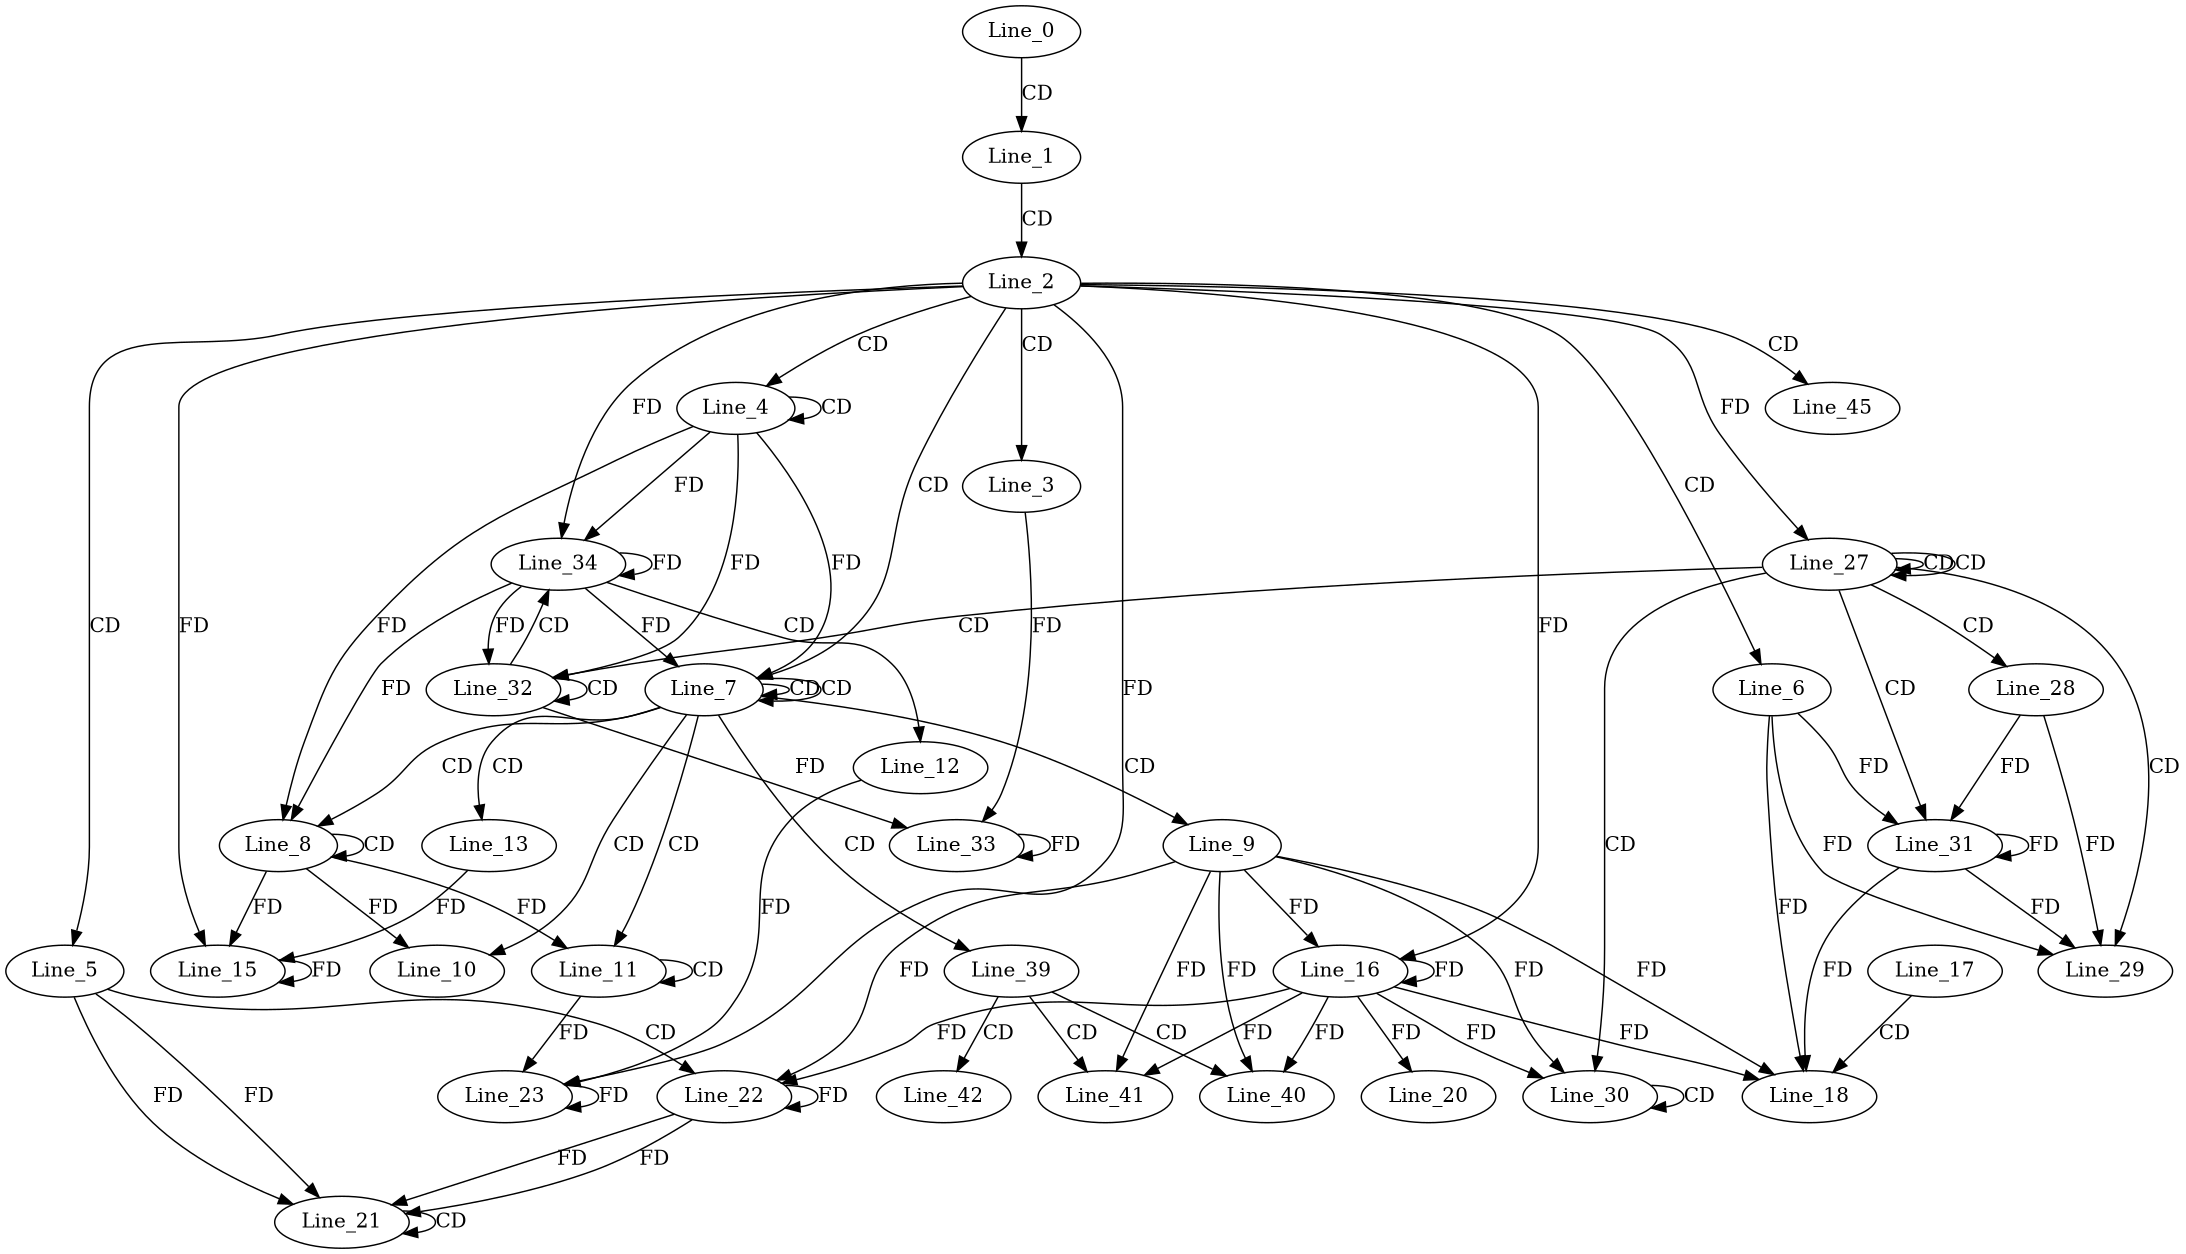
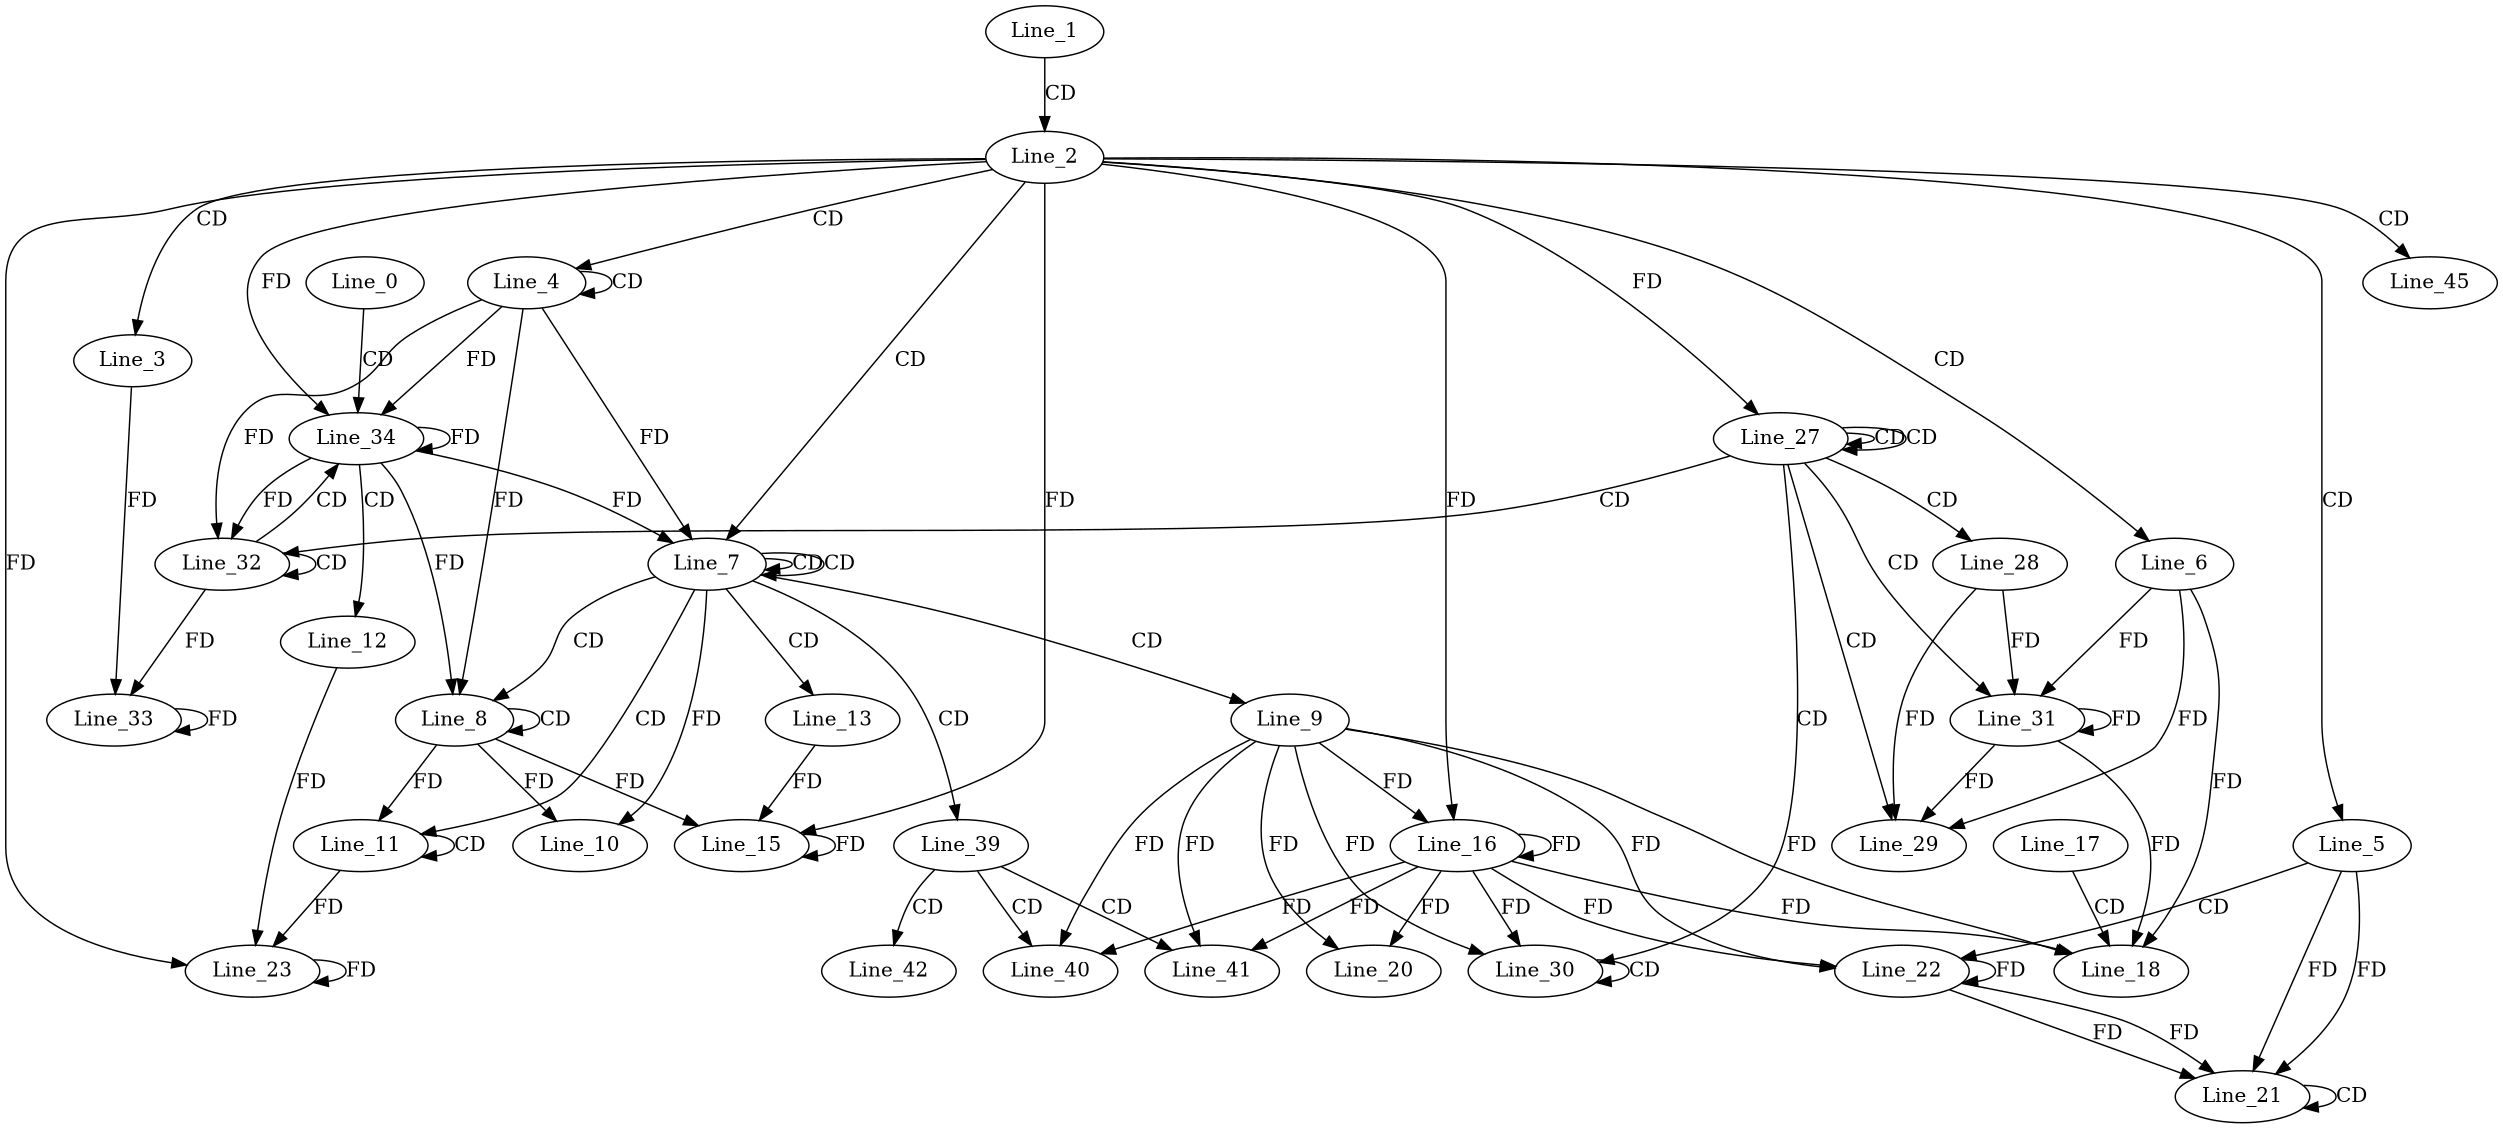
  digraph {
    Line_0
    Line_1
    Line_2
    Line_3
    Line_4
    Line_5
    Line_6
    Line_7
    Line_15
    Line_16
    Line_23
    Line_27
    Line_34
    Line_45
    Line_33
    Line_8
    Line_32
    Line_21
    Line_22
    Line_18
    Line_29
    Line_31
    Line_9
    Line_10
    Line_11
    Line_13
    Line_39
    Line_20
    Line_30
    Line_40
    Line_41
    Line_28
    Line_12
    Line_42
    Line_17
-   Line_0 -> Line_1 [label=CD]
+   Line_0 -> Line_34 [label=CD]
    Line_1 -> Line_2 [label=CD]
    Line_2 -> Line_3 [label=CD]
    Line_2 -> Line_4 [label=CD]
    Line_2 -> Line_5 [label=CD]
    Line_2 -> Line_6 [label=CD]
    Line_2 -> Line_7 [label=CD]
    Line_2 -> Line_15 [label=FD]
    Line_2 -> Line_16 [label=FD]
    Line_2 -> Line_23 [label=FD]
    Line_2 -> Line_27 [label=FD]
    Line_2 -> Line_34 [label=FD]
    Line_2 -> Line_45 [label=CD]
    Line_3 -> Line_33 [label=FD]
    Line_4 -> Line_4 [label=CD]
    Line_4 -> Line_7 [label=FD]
    Line_4 -> Line_34 [label=FD]
    Line_4 -> Line_8 [label=FD]
    Line_4 -> Line_32 [label=FD]
    Line_5 -> Line_21 [label=FD]
    Line_5 -> Line_21 [label=FD]
    Line_5 -> Line_22 [label=CD]
    Line_6 -> Line_18 [label=FD]
    Line_6 -> Line_29 [label=FD]
    Line_6 -> Line_31 [label=FD]
    Line_7 -> Line_7 [label=CD]
    Line_7 -> Line_7 [label=CD]
    Line_7 -> Line_8 [label=CD]
    Line_7 -> Line_9 [label=CD]
-   Line_7 -> Line_10 [label=CD]
+   Line_7 -> Line_10 [label=FD]
    Line_7 -> Line_11 [label=CD]
    Line_7 -> Line_13 [label=CD]
    Line_7 -> Line_39 [label=CD]
    Line_15 -> Line_15 [label=FD]
    Line_16 -> Line_16 [label=FD]
    Line_16 -> Line_22 [label=FD]
    Line_16 -> Line_18 [label=FD]
    Line_16 -> Line_20 [label=FD]
    Line_16 -> Line_30 [label=FD]
    Line_16 -> Line_40 [label=FD]
    Line_16 -> Line_41 [label=FD]
    Line_23 -> Line_23 [label=FD]
    Line_27 -> Line_27 [label=CD]
    Line_27 -> Line_27 [label=CD]
    Line_27 -> Line_32 [label=CD]
    Line_27 -> Line_29 [label=CD]
    Line_27 -> Line_31 [label=CD]
    Line_27 -> Line_30 [label=CD]
    Line_27 -> Line_28 [label=CD]
    Line_34 -> Line_7 [label=FD]
    Line_34 -> Line_34 [label=FD]
    Line_34 -> Line_8 [label=FD]
    Line_34 -> Line_32 [label=FD]
    Line_34 -> Line_12 [label=CD]
    Line_33 -> Line_33 [label=FD]
    Line_8 -> Line_15 [label=FD]
    Line_8 -> Line_8 [label=CD]
    Line_8 -> Line_10 [label=FD]
    Line_8 -> Line_11 [label=FD]
    Line_32 -> Line_34 [label=CD]
    Line_32 -> Line_33 [label=FD]
    Line_32 -> Line_32 [label=CD]
    Line_21 -> Line_21 [label=CD]
    Line_22 -> Line_21 [label=FD]
    Line_22 -> Line_21 [label=FD]
    Line_22 -> Line_22 [label=FD]
    Line_31 -> Line_18 [label=FD]
    Line_31 -> Line_29 [label=FD]
    Line_31 -> Line_31 [label=FD]
    Line_9 -> Line_16 [label=FD]
    Line_9 -> Line_22 [label=FD]
    Line_9 -> Line_18 [label=FD]
+   Line_9 -> Line_20 [label=FD]
    Line_9 -> Line_30 [label=FD]
    Line_9 -> Line_40 [label=FD]
    Line_9 -> Line_41 [label=FD]
    Line_11 -> Line_23 [label=FD]
    Line_11 -> Line_11 [label=CD]
    Line_13 -> Line_15 [label=FD]
    Line_39 -> Line_40 [label=CD]
    Line_39 -> Line_41 [label=CD]
    Line_39 -> Line_42 [label=CD]
    Line_30 -> Line_30 [label=CD]
    Line_28 -> Line_29 [label=FD]
    Line_28 -> Line_31 [label=FD]
    Line_12 -> Line_23 [label=FD]
    Line_17 -> Line_18 [label=CD]
  }
